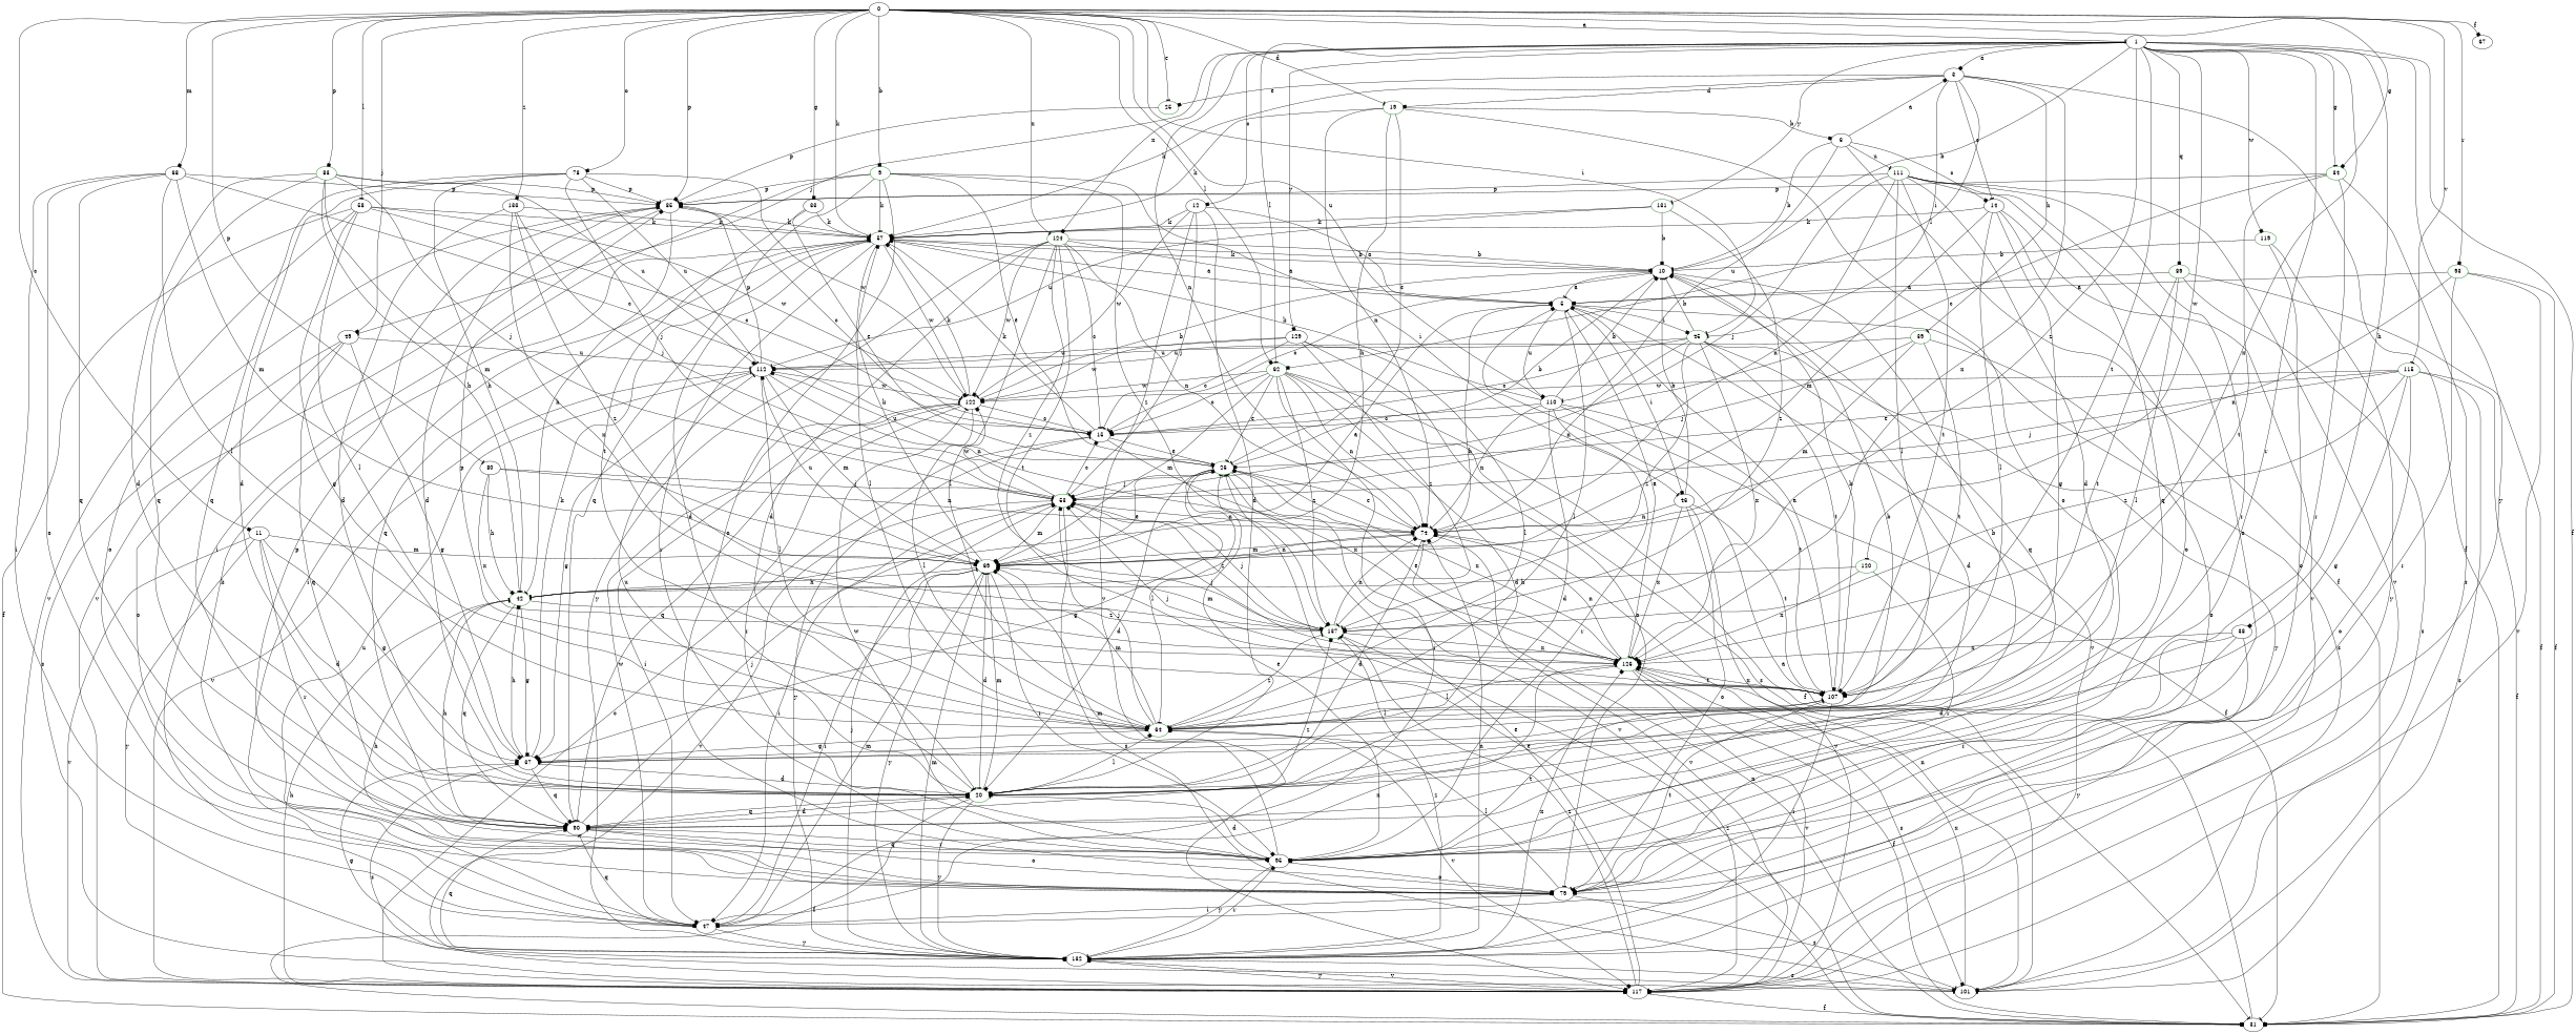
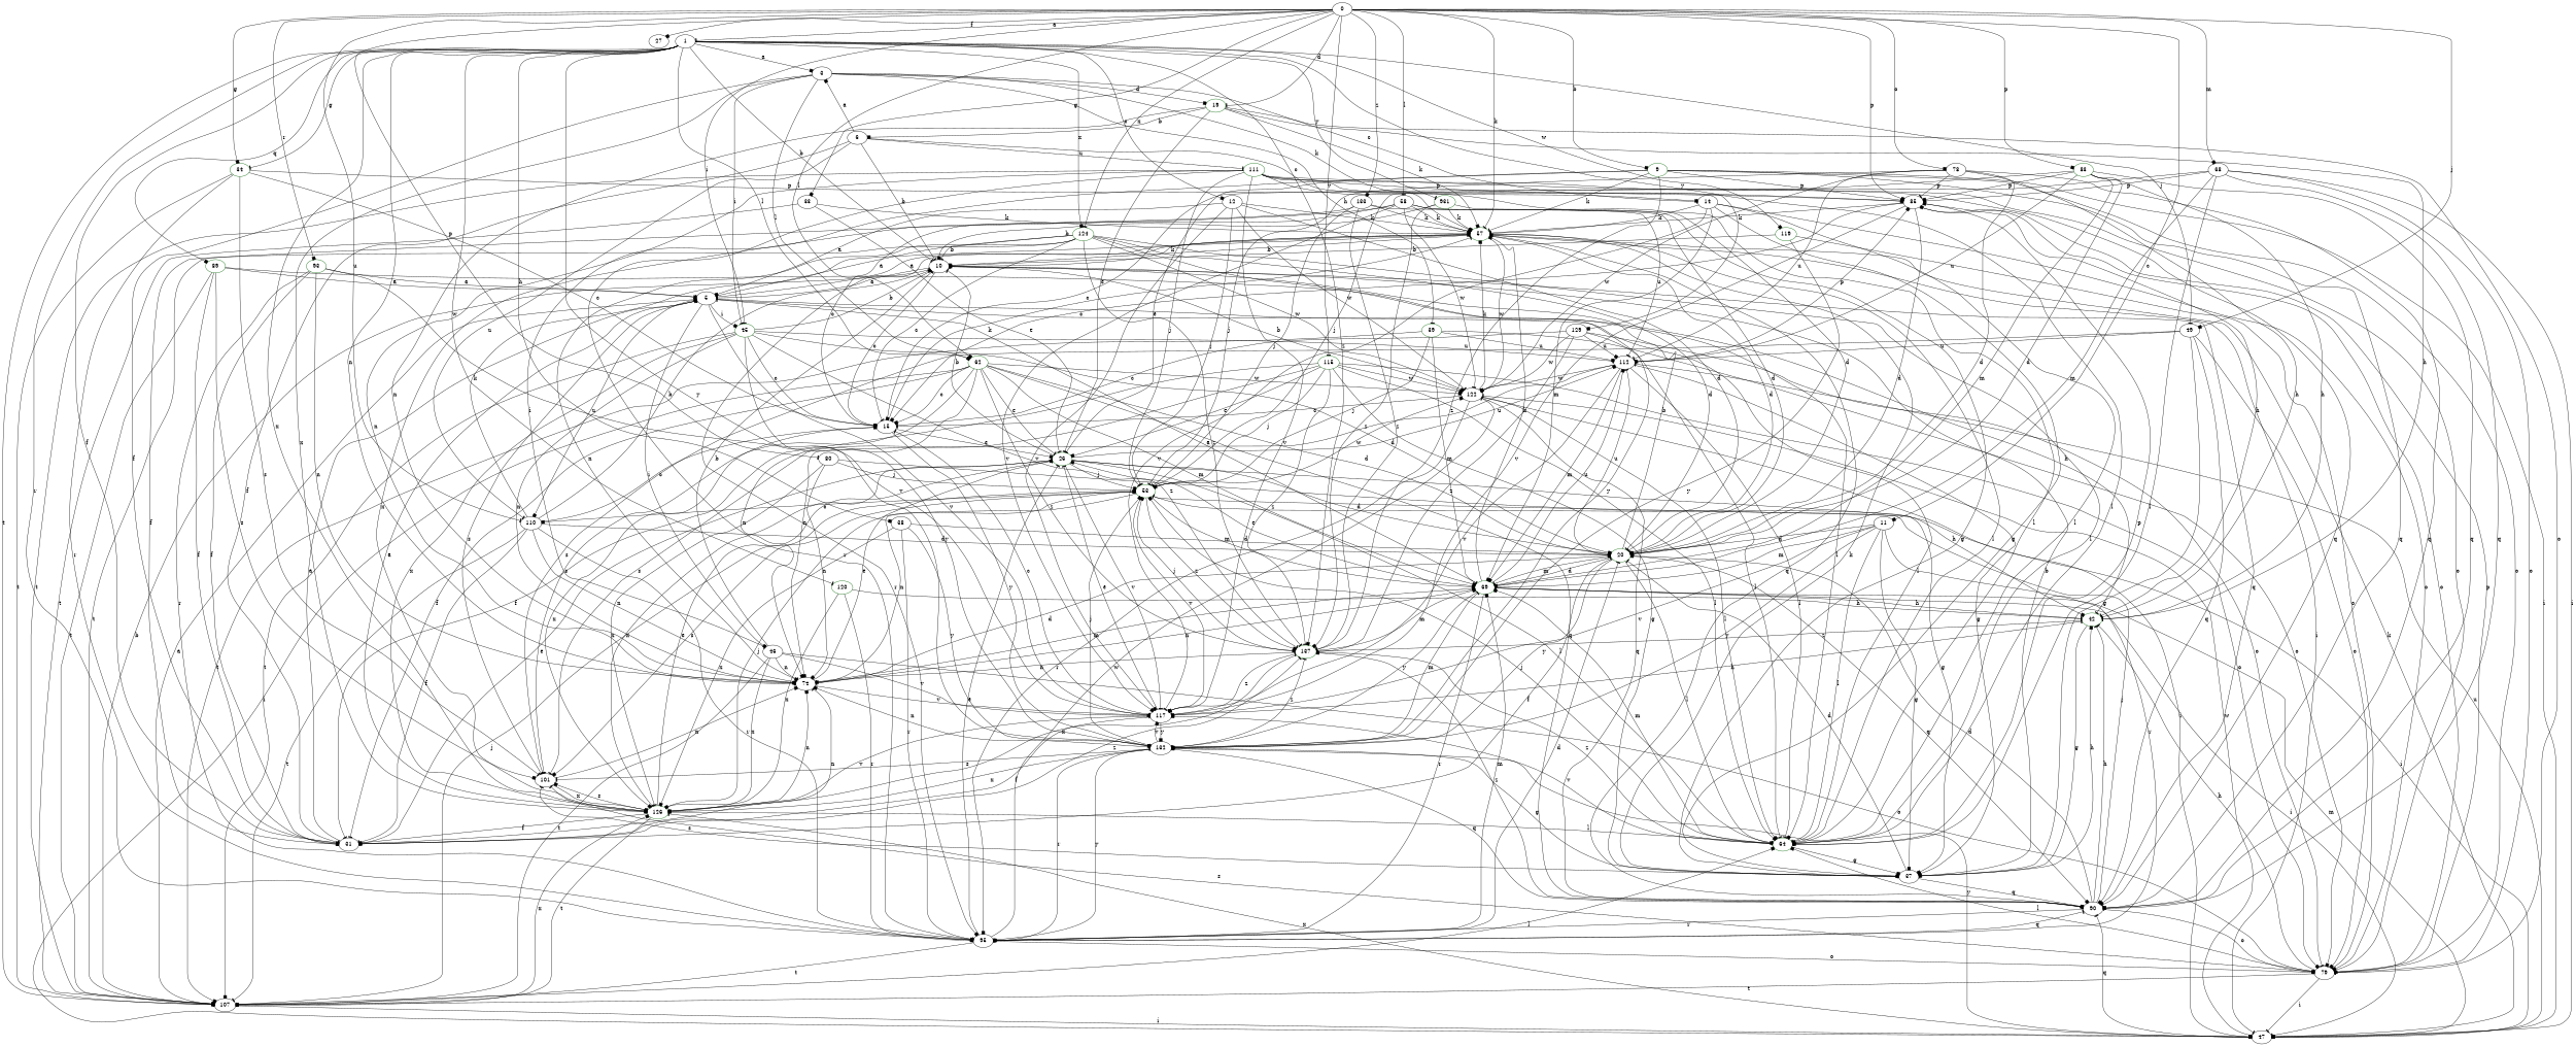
  strict digraph {
    node [color=black]
    edge [arrowhead=box]
    0
    1
    9 [color=darkgreen]
    11
    19 [color=darkgreen]
-   25 [color=darkgreen]
-   27 [label=67]
+   27
    33
    34 [color=darkgreen]
    45 [color=darkgreen]
    49
    57 [color=darkgreen]
    58
    62 [color=darkgreen]
    68
    78
    80
    83 [color=darkgreen]
    85
    93 [color=darkgreen]
    110
    115 [color=darkgreen]
    124 [color=darkgreen]
    133
    3
    10
    12
    31
    38
    74
    89 [color=darkgreen]
    95
    107
    119 [color=darkgreen]
    120 [color=darkgreen]
    126 [color=darkgreen]
    129
-   131 [color=darkgreen]
+   131 [color=darkgreen label=931]
    132
    137 [color=darkgreen]
    6
    14
    111 [color=darkgreen]
    46
    26 [color=darkgreen]
    47
    79
    90
    64 [color=darkgreen]
    117
    20 [color=darkgreen]
    37
    69 [color=darkgreen]
    42 [color=darkgreen]
    101
    15
    112
    5
    122
    53 [color=darkgreen]
    39 [color=darkgreen]
    0 -> 1 [arrowhead=tee label=a]
    0 -> 9 [label=b]
    0 -> 11 [label=c]
    0 -> 19 [arrowhead=tee label=d]
-   0 -> 25 [arrowhead=tee label=e]
    0 -> 27 [label=f]
    0 -> 33 [label=g]
    0 -> 34 [label=g]
    0 -> 45 [arrowhead=tee label=i]
    0 -> 49 [label=j]
    0 -> 57 [arrowhead=tee label=k]
    0 -> 58 [arrowhead=tee label=l]
    0 -> 62 [label=l]
    0 -> 68 [label=m]
    0 -> 78 [label=o]
    0 -> 80 [arrowhead=tee label=p]
    0 -> 83 [label=p]
    0 -> 85 [label=p]
    0 -> 93 [label=r]
    0 -> 110 [arrowhead=tee label=u]
    0 -> 115 [arrowhead=tee label=v]
    0 -> 124 [arrowhead=tee label=x]
    0 -> 133 [label=z]
    1 -> 34 [arrowhead=tee label=g]
    1 -> 49 [arrowhead=tee label=j]
    1 -> 62 [arrowhead=tee label=l]
    1 -> 124 [label=x]
    1 -> 3 [label=a]
    1 -> 10 [arrowhead=tee label=b]
    1 -> 12 [label=c]
    1 -> 31 [arrowhead=tee label=f]
    1 -> 38 [label=h]
    1 -> 74 [arrowhead=tee label=n]
    1 -> 89 [label=q]
    1 -> 95 [arrowhead=tee label=r]
    1 -> 107 [label=t]
    1 -> 119 [label=w]
    1 -> 120 [arrowhead=tee label=w]
    1 -> 126 [label=x]
    1 -> 129 [label=y]
    1 -> 131 [arrowhead=tee label=y]
    1 -> 132 [arrowhead=tee label=y]
    1 -> 137 [label=z]
    9 -> 57 [arrowhead=tee label=k]
    9 -> 85 [label=p]
    9 -> 137 [arrowhead=tee label=z]
    9 -> 46 [arrowhead=tee label=i]
    9 -> 26 [arrowhead=tee label=e]
    9 -> 47 [label=i]
    9 -> 79 [arrowhead=tee label=o]
    9 -> 90 [arrowhead=tee label=q]
    11 -> 95 [arrowhead=tee label=r]
    11 -> 132 [label=y]
+   11 -> 64 [arrowhead=tee label=l]
    11 -> 117 [label=v]
    11 -> 20 [label=d]
    11 -> 37 [label=g]
    11 -> 69 [arrowhead=tee label=m]
    19 -> 57 [label=k]
    19 -> 74 [label=n]
    19 -> 6 [label=b]
    19 -> 26 [arrowhead=tee label=e]
    19 -> 79 [arrowhead=tee label=o]
    19 -> 42 [arrowhead=tee label=h]
-   25 -> 85 [arrowhead=tee label=p]
    33 -> 57 [arrowhead=tee label=k]
    33 -> 107 [label=t]
    33 -> 26 [arrowhead=tee label=e]
    34 -> 85 [label=p]
    34 -> 95 [label=r]
    34 -> 107 [label=t]
    34 -> 101 [arrowhead=tee label=s]
    34 -> 15 [label=c]
    45 -> 10 [arrowhead=tee label=b]
    45 -> 74 [label=n]
    45 -> 107 [label=t]
    45 -> 126 [arrowhead=tee label=x]
    45 -> 132 [label=y]
    45 -> 137 [arrowhead=tee label=z]
    45 -> 20 [label=d]
    45 -> 15 [label=c]
    45 -> 112 [arrowhead=tee label=u]
    49 -> 79 [label=o]
    49 -> 90 [label=q]
    49 -> 37 [arrowhead=tee label=g]
    49 -> 101 [arrowhead=tee label=s]
    49 -> 112 [arrowhead=tee label=u]
    57 -> 10 [label=b]
    57 -> 95 [label=r]
    57 -> 47 [arrowhead=tee label=i]
    57 -> 90 [arrowhead=tee label=q]
    57 -> 64 [label=l]
    57 -> 20 [arrowhead=tee label=d]
    57 -> 5 [arrowhead=tee label=a]
    57 -> 122 [arrowhead=tee label=w]
    58 -> 57 [label=k]
    58 -> 31 [arrowhead=tee label=f]
    58 -> 64 [label=l]
    58 -> 117 [label=v]
    58 -> 37 [label=g]
    58 -> 15 [label=c]
    58 -> 122 [arrowhead=tee label=w]
    62 -> 31 [arrowhead=tee label=f]
    62 -> 74 [label=n]
    62 -> 137 [label=z]
    62 -> 26 [arrowhead=tee label=e]
    62 -> 47 [label=i]
    62 -> 20 [label=d]
    62 -> 69 [label=m]
    62 -> 101 [arrowhead=tee label=s]
    62 -> 15 [label=c]
    62 -> 122 [label=w]
    68 -> 85 [label=p]
    68 -> 47 [label=i]
    68 -> 79 [label=o]
    68 -> 90 [label=q]
    68 -> 64 [label=l]
    68 -> 69 [label=m]
    68 -> 15 [label=c]
    78 -> 85 [arrowhead=tee label=p]
    78 -> 90 [label=q]
    78 -> 20 [label=d]
    78 -> 42 [arrowhead=tee label=h]
    78 -> 112 [arrowhead=tee label=u]
    78 -> 122 [label=w]
    78 -> 53 [arrowhead=tee label=j]
    80 -> 74 [label=n]
    80 -> 126 [arrowhead=tee label=x]
    80 -> 42 [label=h]
    80 -> 53 [arrowhead=tee label=j]
    83 -> 85 [label=p]
    83 -> 90 [arrowhead=tee label=q]
    83 -> 20 [label=d]
    83 -> 69 [arrowhead=tee label=m]
    83 -> 42 [arrowhead=tee label=h]
    83 -> 112 [label=u]
    83 -> 53 [arrowhead=tee label=j]
    85 -> 57 [arrowhead=tee label=k]
    85 -> 79 [arrowhead=tee label=o]
    85 -> 117 [arrowhead=tee label=v]
    85 -> 20 [label=d]
    85 -> 42 [arrowhead=tee label=h]
    85 -> 15 [label=c]
    93 -> 31 [label=f]
    93 -> 74 [label=n]
    93 -> 95 [label=r]
    93 -> 117 [arrowhead=tee label=v]
    93 -> 5 [label=a]
    110 -> 57 [label=k]
    110 -> 10 [label=b]
    110 -> 31 [arrowhead=tee label=f]
    110 -> 74 [arrowhead=tee label=n]
    110 -> 95 [label=r]
    110 -> 107 [arrowhead=tee label=t]
    110 -> 20 [arrowhead=tee label=d]
    110 -> 15 [label=c]
    115 -> 31 [arrowhead=tee label=f]
    115 -> 137 [arrowhead=tee label=z]
    115 -> 26 [label=e]
    115 -> 79 [label=o]
+   115 -> 64 [label=l]
    115 -> 37 [arrowhead=tee label=g]
    115 -> 101 [arrowhead=tee label=s]
    115 -> 122 [label=w]
    115 -> 53 [arrowhead=tee label=j]
    124 -> 10 [arrowhead=tee label=b]
    124 -> 74 [label=n]
    124 -> 107 [arrowhead=tee label=t]
    124 -> 132 [label=y]
    124 -> 137 [arrowhead=tee label=z]
    124 -> 64 [arrowhead=tee label=l]
    124 -> 20 [arrowhead=tee label=d]
    124 -> 15 [arrowhead=tee label=c]
    124 -> 5 [arrowhead=tee label=a]
    124 -> 122 [label=w]
    133 -> 57 [arrowhead=tee label=k]
    133 -> 126 [label=x]
    133 -> 137 [arrowhead=tee label=z]
    133 -> 20 [label=d]
    133 -> 53 [arrowhead=tee label=j]
    3 -> 19 [label=d]
-   3 -> 25 [label=e]
    3 -> 45 [arrowhead=tee label=i]
    3 -> 57 [label=k]
    3 -> 62 [label=l]
    3 -> 31 [label=f]
    3 -> 126 [label=x]
    3 -> 14 [arrowhead=tee label=c]
    3 -> 39 [arrowhead=tee label=h]
    10 -> 57 [arrowhead=tee label=k]
    10 -> 90 [label=q]
    10 -> 15 [arrowhead=tee label=c]
    10 -> 5 [arrowhead=tee label=a]
    12 -> 57 [label=k]
    12 -> 117 [label=v]
    12 -> 20 [arrowhead=tee label=d]
    12 -> 5 [label=a]
    12 -> 122 [arrowhead=tee label=w]
    12 -> 53 [arrowhead=tee label=j]
    31 -> 74 [arrowhead=tee label=n]
    31 -> 137 [arrowhead=tee label=z]
    31 -> 26 [arrowhead=tee label=e]
    31 -> 5 [label=a]
    38 -> 95 [arrowhead=tee label=r]
    38 -> 126 [label=x]
    38 -> 132 [arrowhead=tee label=y]
    38 -> 20 [arrowhead=tee label=d]
    74 -> 26 [arrowhead=tee label=e]
    74 -> 117 [arrowhead=tee label=v]
    74 -> 20 [label=d]
    74 -> 69 [label=m]
    89 -> 31 [label=f]
    89 -> 107 [label=t]
    89 -> 64 [label=l]
    89 -> 101 [label=s]
-   89 -> 5 [label=a]
+   89 -> 5 [arrowhead=tee label=a]
    95 -> 107 [arrowhead=tee label=t]
    95 -> 132 [arrowhead=tee label=y]
    95 -> 26 [arrowhead=tee label=e]
    95 -> 79 [label=o]
    95 -> 90 [arrowhead=tee label=q]
    95 -> 20 [arrowhead=tee label=d]
    95 -> 69 [label=m]
    95 -> 122 [arrowhead=tee label=w]
    107 -> 10 [arrowhead=tee label=b]
    107 -> 126 [label=x]
    107 -> 47 [label=i]
    107 -> 64 [label=l]
    107 -> 5 [label=a]
    107 -> 53 [label=j]
    119 -> 10 [arrowhead=tee label=b]
    119 -> 132 [arrowhead=tee label=y]
    119 -> 79 [arrowhead=tee label=o]
    120 -> 95 [label=r]
    120 -> 126 [label=x]
    120 -> 42 [arrowhead=tee label=h]
    126 -> 31 [label=f]
    126 -> 74 [label=n]
    126 -> 107 [label=t]
    126 -> 26 [label=e]
    126 -> 64 [arrowhead=tee label=l]
    126 -> 117 [arrowhead=tee label=v]
    126 -> 101 [label=s]
    126 -> 5 [arrowhead=tee label=a]
    126 -> 53 [label=j]
    129 -> 137 [arrowhead=tee label=z]
    129 -> 79 [arrowhead=tee label=o]
    129 -> 64 [arrowhead=tee label=l]
    129 -> 15 [arrowhead=tee label=c]
    129 -> 112 [label=u]
    129 -> 122 [label=w]
    131 -> 57 [label=k]
    131 -> 10 [label=b]
    131 -> 137 [label=z]
    131 -> 112 [arrowhead=tee label=u]
    132 -> 74 [label=n]
    132 -> 95 [label=r]
    132 -> 126 [label=x]
    132 -> 137 [arrowhead=tee label=z]
    132 -> 90 [label=q]
    132 -> 117 [label=v]
    132 -> 37 [label=g]
    132 -> 69 [arrowhead=tee label=m]
    132 -> 101 [arrowhead=tee label=s]
    132 -> 53 [label=j]
    137 -> 74 [label=n]
    137 -> 126 [label=x]
    137 -> 69 [label=m]
    137 -> 53 [label=j]
    6 -> 110 [arrowhead=tee label=u]
    6 -> 3 [label=a]
    6 -> 10 [arrowhead=tee label=b]
    6 -> 31 [arrowhead=tee label=f]
    6 -> 14 [label=c]
    6 -> 111 [arrowhead=tee label=u]
    14 -> 57 [arrowhead=tee label=k]
    14 -> 79 [label=o]
    14 -> 64 [arrowhead=tee label=l]
    14 -> 117 [arrowhead=tee label=v]
    14 -> 37 [arrowhead=tee label=g]
    14 -> 69 [label=m]
    111 -> 85 [label=p]
    111 -> 74 [arrowhead=tee label=n]
    111 -> 95 [label=r]
    111 -> 107 [label=t]
    111 -> 79 [arrowhead=tee label=o]
    111 -> 90 [arrowhead=tee label=q]
    111 -> 64 [arrowhead=tee label=l]
    111 -> 117 [label=v]
    111 -> 20 [arrowhead=tee label=d]
    111 -> 53 [arrowhead=tee label=j]
    46 -> 10 [arrowhead=tee label=b]
    46 -> 74 [arrowhead=tee label=n]
    46 -> 107 [label=t]
    46 -> 126 [arrowhead=tee label=x]
    46 -> 79 [label=o]
    46 -> 117 [label=v]
    26 -> 10 [arrowhead=tee label=b]
    26 -> 126 [arrowhead=tee label=x]
    26 -> 64 [arrowhead=tee label=l]
    26 -> 117 [arrowhead=tee label=v]
    26 -> 20 [label=d]
    26 -> 37 [label=g]
    26 -> 112 [label=u]
    26 -> 53 [label=j]
    47 -> 57 [label=k]
    47 -> 126 [arrowhead=tee label=x]
    47 -> 132 [label=y]
    47 -> 90 [arrowhead=tee label=q]
    47 -> 69 [arrowhead=tee label=m]
    47 -> 112 [arrowhead=tee label=u]
    47 -> 122 [arrowhead=tee label=w]
    79 -> 85 [label=p]
    79 -> 107 [arrowhead=tee label=t]
    79 -> 47 [arrowhead=tee label=i]
    79 -> 64 [label=l]
    79 -> 42 [arrowhead=tee label=h]
    79 -> 101 [arrowhead=tee label=s]
    90 -> 95 [label=r]
    90 -> 137 [label=z]
    90 -> 79 [arrowhead=tee label=o]
    90 -> 20 [label=d]
    90 -> 42 [arrowhead=tee label=h]
    90 -> 53 [arrowhead=tee label=j]
    64 -> 85 [label=p]
    64 -> 137 [arrowhead=tee label=z]
    64 -> 117 [label=v]
    64 -> 37 [label=g]
    64 -> 69 [label=m]
    64 -> 53 [label=j]
    117 -> 31 [label=f]
    117 -> 132 [label=y]
    117 -> 137 [arrowhead=tee label=z]
    117 -> 26 [arrowhead=tee label=e]
    117 -> 42 [arrowhead=tee label=h]
    117 -> 15 [arrowhead=tee label=c]
    20 -> 10 [arrowhead=tee label=b]
    20 -> 31 [label=f]
    20 -> 132 [label=y]
    20 -> 90 [label=q]
    20 -> 64 [label=l]
    20 -> 69 [arrowhead=tee label=m]
    20 -> 112 [arrowhead=tee label=u]
    37 -> 57 [arrowhead=tee label=k]
    37 -> 10 [label=b]
    37 -> 90 [label=q]
    37 -> 20 [arrowhead=tee label=d]
    37 -> 42 [label=h]
    37 -> 101 [arrowhead=tee label=s]
    69 -> 57 [label=k]
    69 -> 74 [arrowhead=tee label=n]
    69 -> 95 [label=r]
    69 -> 132 [arrowhead=tee label=y]
    69 -> 26 [label=e]
    69 -> 47 [arrowhead=tee label=i]
    69 -> 20 [arrowhead=tee label=d]
    69 -> 42 [arrowhead=tee label=h]
    69 -> 112 [label=u]
    69 -> 5 [arrowhead=tee label=a]
    42 -> 137 [arrowhead=tee label=z]
-   42 -> 90 [label=q]
+   62 -> 90 [label=q]
    42 -> 37 [label=g]
    101 -> 74 [label=n]
    101 -> 126 [label=x]
    15 -> 57 [arrowhead=tee label=k]
    15 -> 126 [label=x]
    15 -> 132 [label=y]
    15 -> 26 [label=e]
    112 -> 85 [label=p]
    112 -> 74 [label=n]
    112 -> 64 [arrowhead=tee label=l]
    112 -> 117 [arrowhead=tee label=v]
    112 -> 37 [label=g]
    112 -> 69 [label=m]
    112 -> 122 [arrowhead=tee label=w]
    5 -> 45 [label=i]
    5 -> 110 [label=u]
    5 -> 46 [label=i]
    5 -> 64 [label=l]
    5 -> 117 [arrowhead=tee label=v]
    5 -> 42 [arrowhead=tee label=h]
    5 -> 101 [arrowhead=tee label=s]
    122 -> 57 [label=k]
    122 -> 10 [arrowhead=tee label=b]
    122 -> 95 [label=r]
    122 -> 47 [label=i]
    122 -> 90 [arrowhead=tee label=q]
    122 -> 64 [label=l]
    122 -> 15 [arrowhead=tee label=c]
    53 -> 74 [arrowhead=tee label=n]
    53 -> 137 [label=z]
    53 -> 47 [label=i]
    53 -> 117 [label=v]
    53 -> 69 [label=m]
    53 -> 101 [label=s]
-   53 -> 15 [label=c]
+   53 -> 110 [label=c]
    53 -> 122 [label=w]
    39 -> 107 [label=t]
    39 -> 79 [label=o]
    39 -> 69 [arrowhead=tee label=m]
    39 -> 112 [label=u]
    39 -> 53 [label=j]
  }
